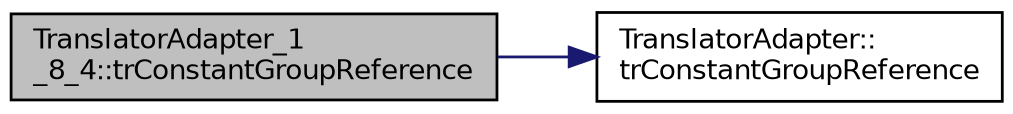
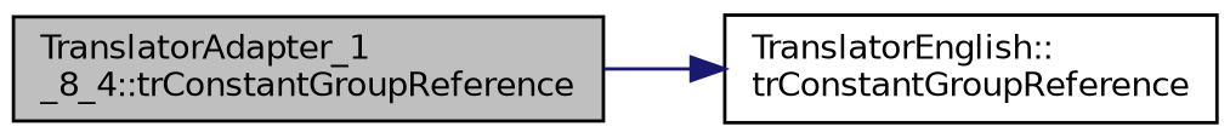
  digraph {
    rankdir=LR
    node [color=black fontname=Helvetica fontsize=10 shape=record style=filled]
    n1 [fillcolor=grey75 fontcolor=black height=0.2 label="TranslatorAdapter_1\l_8_4::trConstantGroupReference" width=0.4]
-   n2 [fillcolor=white height=0.2 label="TranslatorAdapter::\ltrConstantGroupReference" width=0.4]
+   n2 [fillcolor=white height=0.2 label="TranslatorEnglish::\ltrConstantGroupReference" width=0.4]
    n1 -> n2 [color=midnightblue fontname=Helvetica fontsize=10 labelfontname=Helvetica labelfontsize=10 style=solid]
  }
